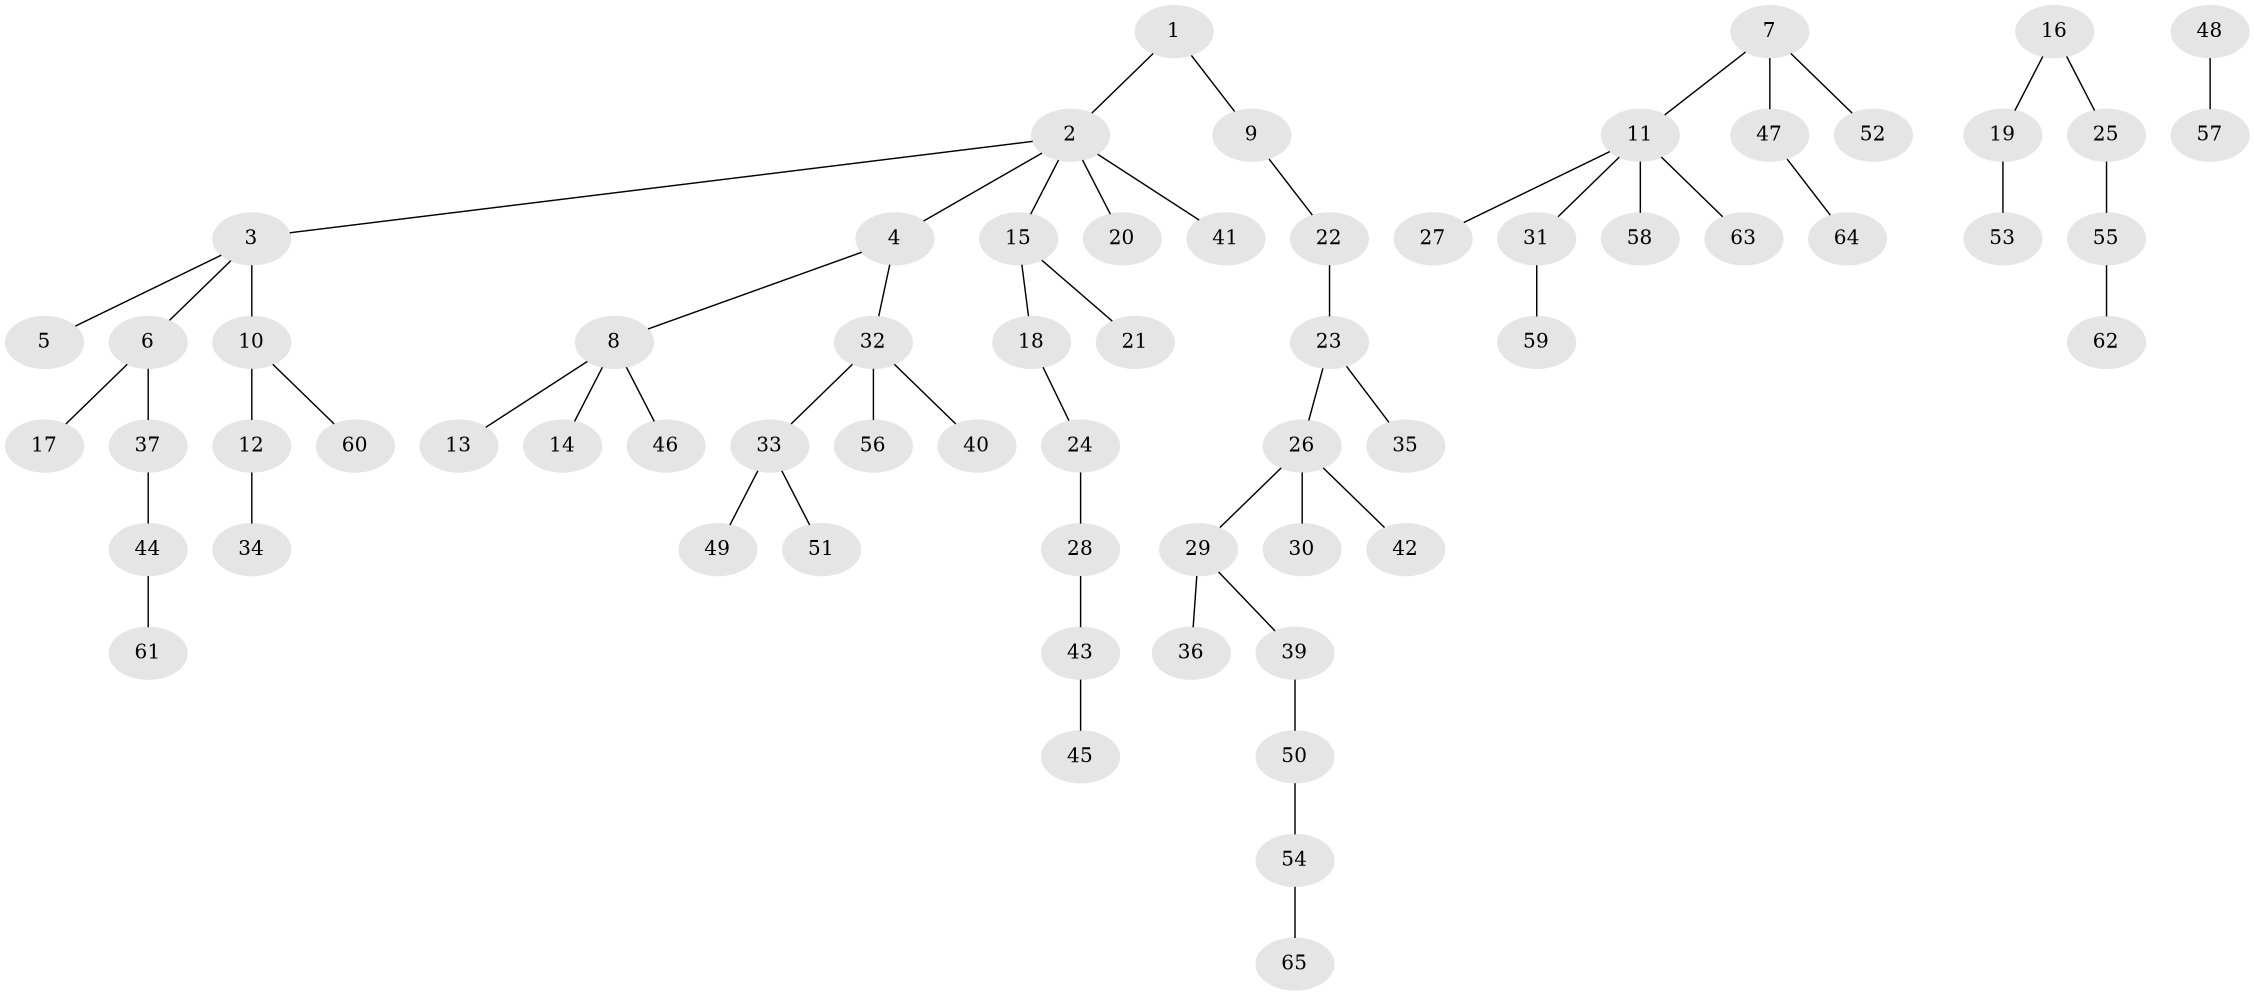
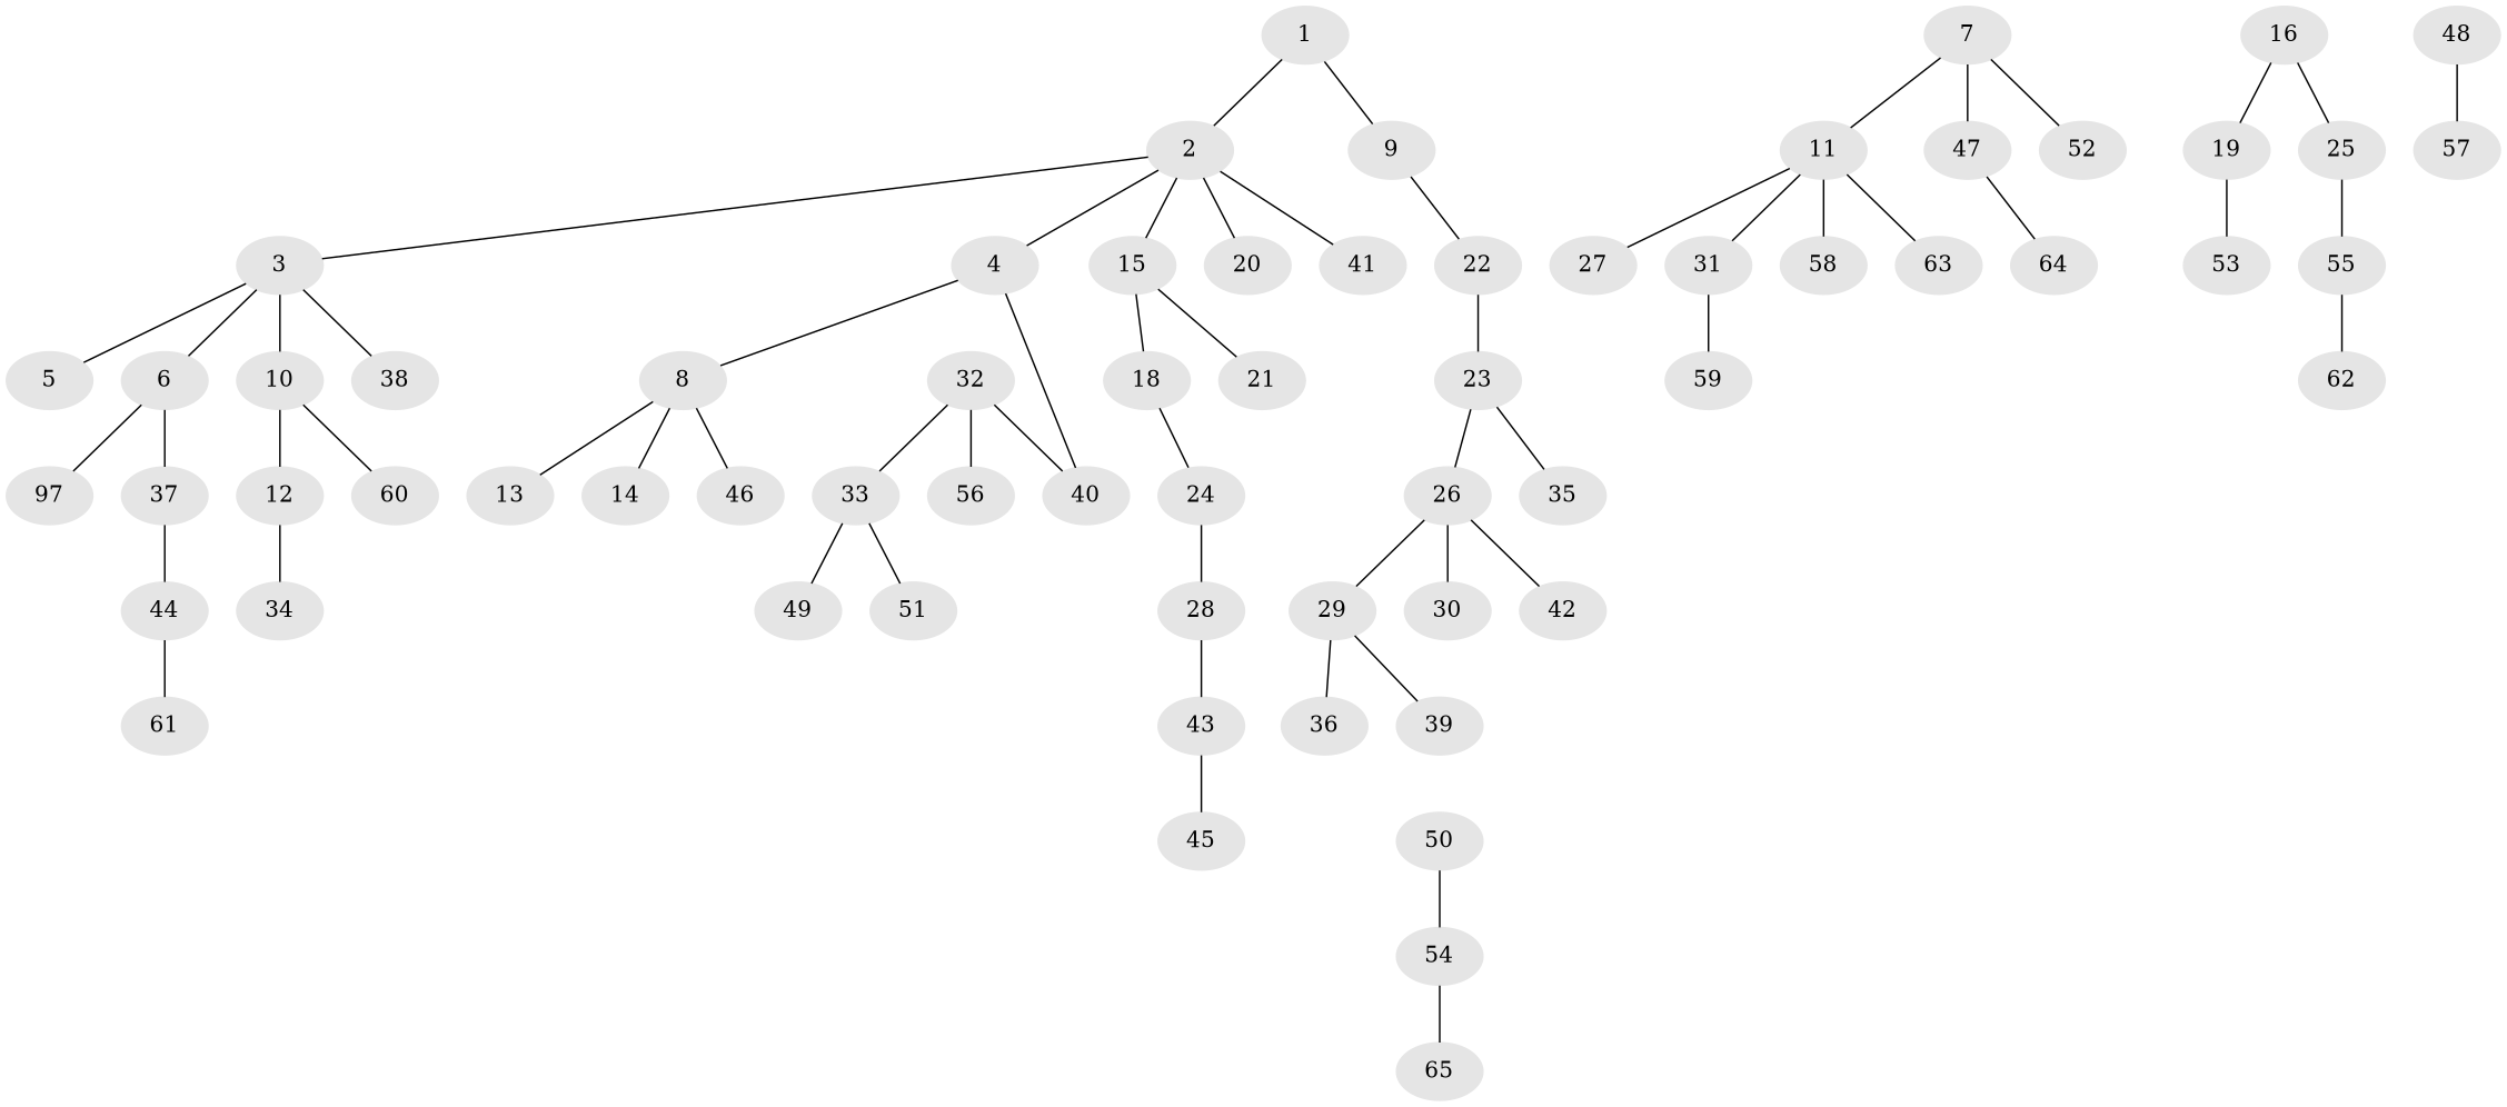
  graph {
    node [color=gray90 style=filled]
    1
    2
    9
    3
    4
    15
    20
    41
    22
    5
    6
    10
+   38
    8
    32
    18
    21
-   17
+   17 [label=97]
    37
    12
    60
    7
    11
    47
    52
    13
    14
    46
    33
    40
    56
    44
    27
    31
    58
    63
    64
    23
    34
    16
    19
    25
    59
    24
    53
    55
    28
    26
    35
    29
    30
    42
    43
    62
    36
    39
    48
    57
    45
    50
    49
    51
    61
    54
    65
    1 -- 2
    1 -- 9
    2 -- 3
    2 -- 4
    2 -- 15
    2 -- 20
    2 -- 41
    9 -- 22
    3 -- 5
    3 -- 6
    3 -- 10
+   3 -- 38
    4 -- 8
-   4 -- 32
+   4 -- 40
    15 -- 18
    15 -- 21
    22 -- 23
    6 -- 17
    6 -- 37
    10 -- 12
    10 -- 60
    8 -- 13
    8 -- 14
    8 -- 46
    32 -- 33
    32 -- 40
    32 -- 56
    18 -- 24
    37 -- 44
    12 -- 34
    7 -- 11
    7 -- 47
    7 -- 52
    11 -- 27
    11 -- 31
    11 -- 58
    11 -- 63
    47 -- 64
    33 -- 49
    33 -- 51
    44 -- 61
    31 -- 59
    23 -- 26
    23 -- 35
    16 -- 19
    16 -- 25
    19 -- 53
    25 -- 55
    24 -- 28
    55 -- 62
    28 -- 43
    26 -- 29
    26 -- 30
    26 -- 42
    29 -- 36
    29 -- 39
    43 -- 45
-   39 -- 50
    48 -- 57
    50 -- 54
    54 -- 65
  }
